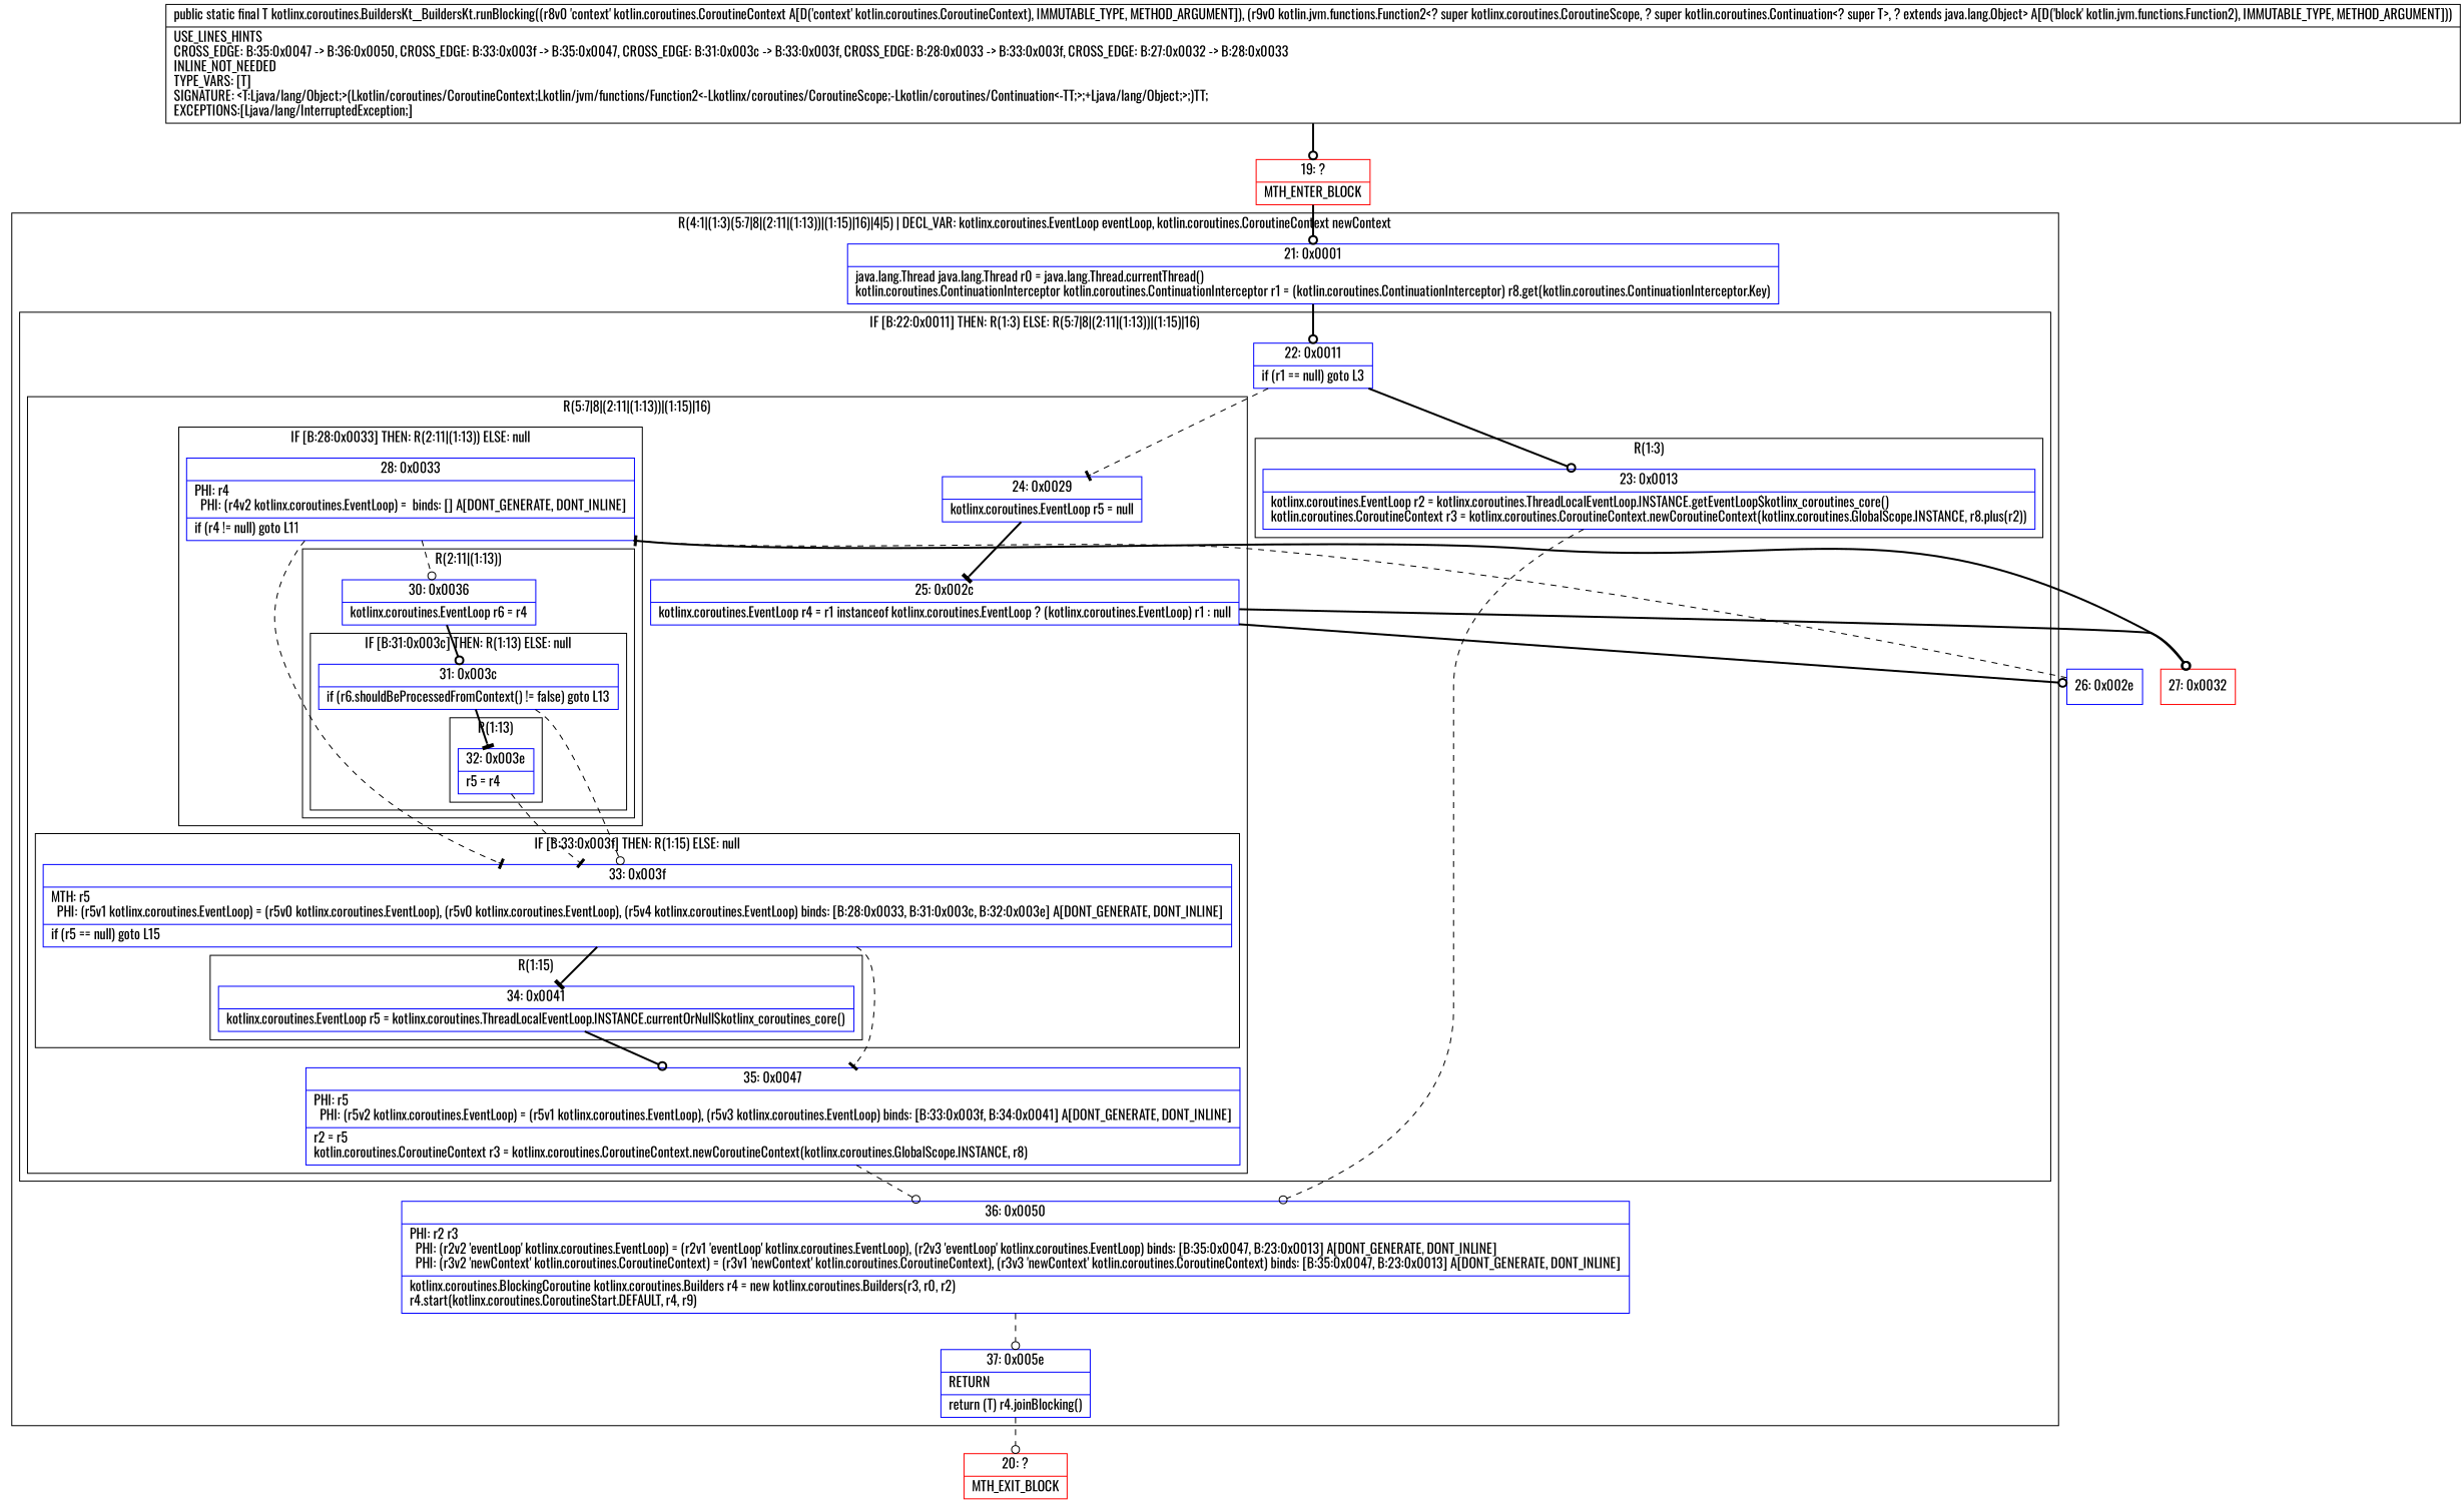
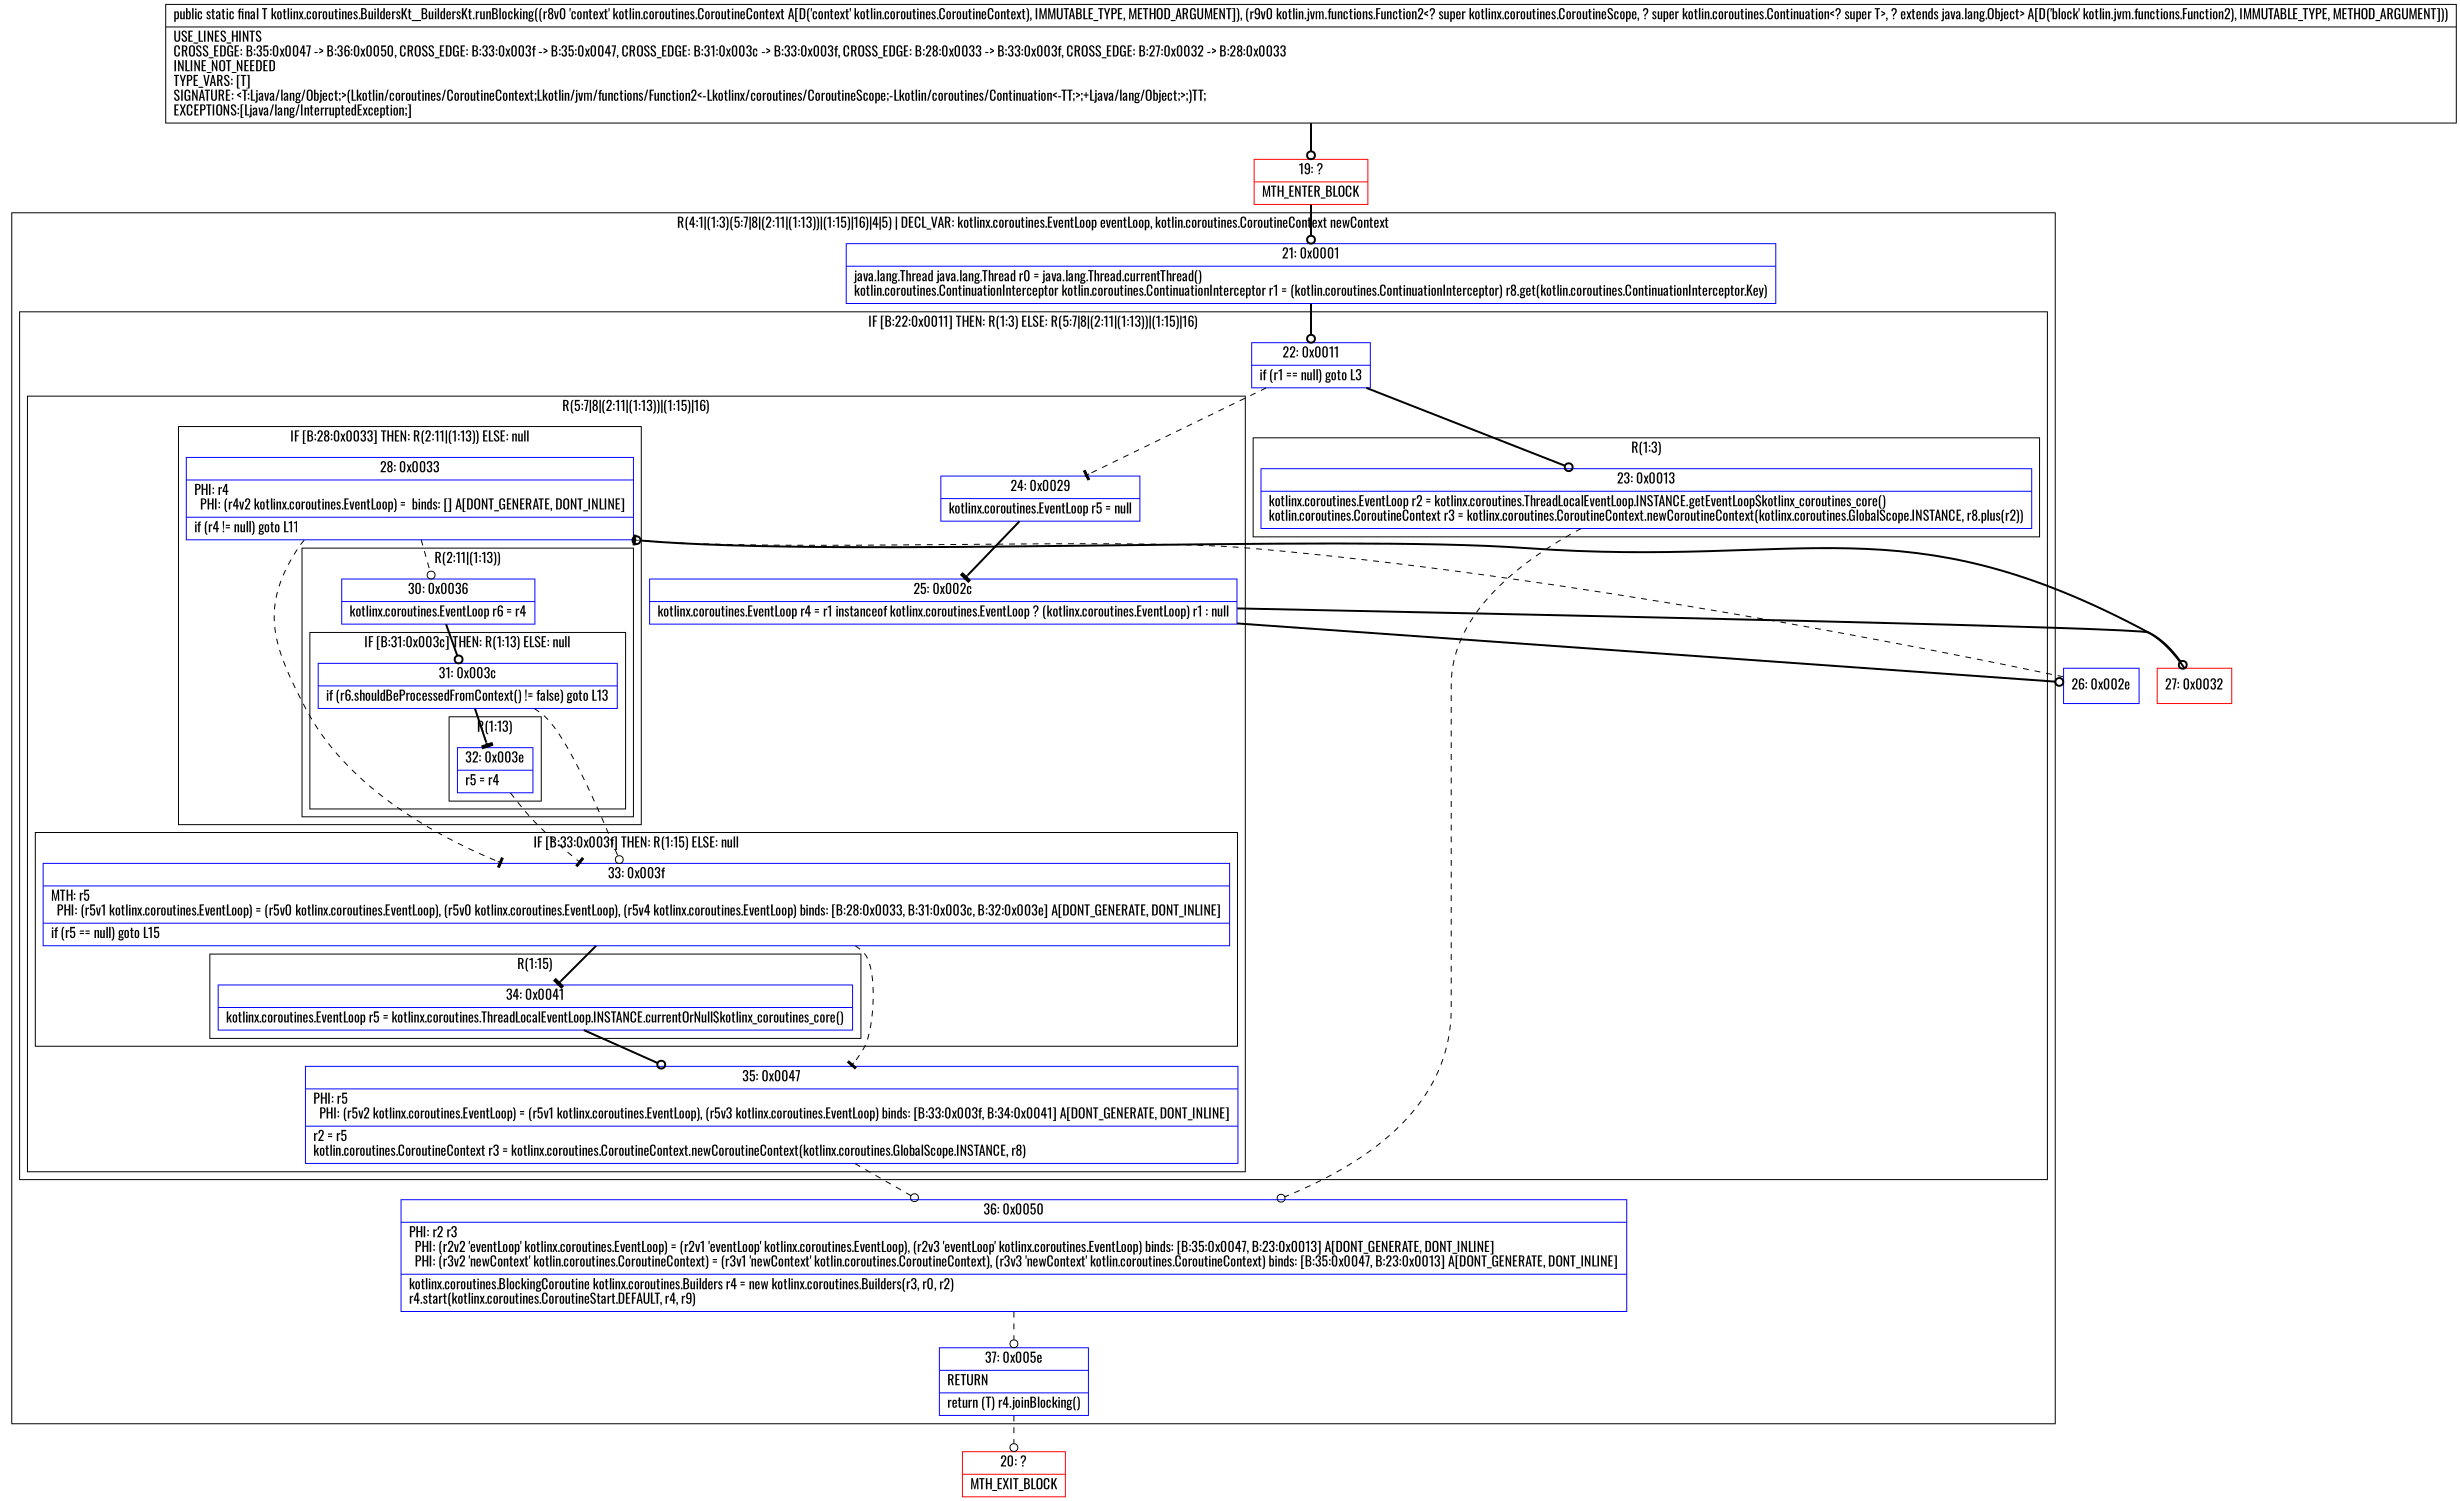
  digraph {
    fontname=Oswald
    node [color=blue fontname=Oswald shape=record]
    edge [arrowhead=odot fontname=Oswald style=bold]
    n1 [label="{23\:\ 0x0013|kotlinx.coroutines.EventLoop r2 = kotlinx.coroutines.ThreadLocalEventLoop.INSTANCE.getEventLoop$kotlinx_coroutines_core()\lkotlin.coroutines.CoroutineContext r3 = kotlinx.coroutines.CoroutineContext.newCoroutineContext(kotlinx.coroutines.GlobalScope.INSTANCE, r8.plus(r2))\l}"]
    n2 [label="{32\:\ 0x003e|r5 = r4\l}"]
    n3 [label="{31\:\ 0x003c|if (r6.shouldBeProcessedFromContext() != false) goto L13\l}"]
    n4 [label="{30\:\ 0x0036|kotlinx.coroutines.EventLoop r6 = r4\l}"]
    n5 [label="{28\:\ 0x0033|PHI: r4 \l  PHI: (r4v2 kotlinx.coroutines.EventLoop) =  binds: [] A[DONT_GENERATE, DONT_INLINE]\l|if (r4 != null) goto L11\l}"]
    n6 [label="{34\:\ 0x0041|kotlinx.coroutines.EventLoop r5 = kotlinx.coroutines.ThreadLocalEventLoop.INSTANCE.currentOrNull$kotlinx_coroutines_core()\l}"]
    n7 [label="{33\:\ 0x003f|MTH: r5 \l  PHI: (r5v1 kotlinx.coroutines.EventLoop) = (r5v0 kotlinx.coroutines.EventLoop), (r5v0 kotlinx.coroutines.EventLoop), (r5v4 kotlinx.coroutines.EventLoop) binds: [B:28:0x0033, B:31:0x003c, B:32:0x003e] A[DONT_GENERATE, DONT_INLINE]\l|if (r5 == null) goto L15\l}"]
    n8 [label="{24\:\ 0x0029|kotlinx.coroutines.EventLoop r5 = null\l}"]
    n9 [label="{25\:\ 0x002c|kotlinx.coroutines.EventLoop r4 = r1 instanceof kotlinx.coroutines.EventLoop ? (kotlinx.coroutines.EventLoop) r1 : null\l}"]
    n10 [label="{35\:\ 0x0047|PHI: r5 \l  PHI: (r5v2 kotlinx.coroutines.EventLoop) = (r5v1 kotlinx.coroutines.EventLoop), (r5v3 kotlinx.coroutines.EventLoop) binds: [B:33:0x003f, B:34:0x0041] A[DONT_GENERATE, DONT_INLINE]\l|r2 = r5\lkotlin.coroutines.CoroutineContext r3 = kotlinx.coroutines.CoroutineContext.newCoroutineContext(kotlinx.coroutines.GlobalScope.INSTANCE, r8)\l}"]
    n11 [label="{22\:\ 0x0011|if (r1 == null) goto L3\l}"]
    n12 [label="{21\:\ 0x0001|java.lang.Thread java.lang.Thread r0 = java.lang.Thread.currentThread()\lkotlin.coroutines.ContinuationInterceptor kotlin.coroutines.ContinuationInterceptor r1 = (kotlin.coroutines.ContinuationInterceptor) r8.get(kotlin.coroutines.ContinuationInterceptor.Key)\l}"]
    n13 [label="{36\:\ 0x0050|PHI: r2 r3 \l  PHI: (r2v2 'eventLoop' kotlinx.coroutines.EventLoop) = (r2v1 'eventLoop' kotlinx.coroutines.EventLoop), (r2v3 'eventLoop' kotlinx.coroutines.EventLoop) binds: [B:35:0x0047, B:23:0x0013] A[DONT_GENERATE, DONT_INLINE]\l  PHI: (r3v2 'newContext' kotlin.coroutines.CoroutineContext) = (r3v1 'newContext' kotlin.coroutines.CoroutineContext), (r3v3 'newContext' kotlin.coroutines.CoroutineContext) binds: [B:35:0x0047, B:23:0x0013] A[DONT_GENERATE, DONT_INLINE]\l|kotlinx.coroutines.BlockingCoroutine kotlinx.coroutines.Builders r4 = new kotlinx.coroutines.Builders(r3, r0, r2)\lr4.start(kotlinx.coroutines.CoroutineStart.DEFAULT, r4, r9)\l}"]
    n14 [label="{37\:\ 0x005e|RETURN\l|return (T) r4.joinBlocking()\l}"]
    n15 [label="{26\:\ 0x002e}"]
    n16 [color=red label="{27\:\ 0x0032}"]
    n17 [color=red label="{20\:\ ?|MTH_EXIT_BLOCK\l}"]
    n18 [color=red label="{19\:\ ?|MTH_ENTER_BLOCK\l}"]
    n19 [label="{public static final T kotlinx.coroutines.BuildersKt__BuildersKt.runBlocking((r8v0 'context' kotlin.coroutines.CoroutineContext A[D('context' kotlin.coroutines.CoroutineContext), IMMUTABLE_TYPE, METHOD_ARGUMENT]), (r9v0 kotlin.jvm.functions.Function2\<? super kotlinx.coroutines.CoroutineScope, ? super kotlin.coroutines.Continuation\<? super T\>, ? extends java.lang.Object\> A[D('block' kotlin.jvm.functions.Function2), IMMUTABLE_TYPE, METHOD_ARGUMENT]))  | USE_LINES_HINTS\lCROSS_EDGE: B:35:0x0047 \-\> B:36:0x0050, CROSS_EDGE: B:33:0x003f \-\> B:35:0x0047, CROSS_EDGE: B:31:0x003c \-\> B:33:0x003f, CROSS_EDGE: B:28:0x0033 \-\> B:33:0x003f, CROSS_EDGE: B:27:0x0032 \-\> B:28:0x0033\lINLINE_NOT_NEEDED\lTYPE_VARS: [T]\lSIGNATURE: \<T:Ljava\/lang\/Object;\>(Lkotlin\/coroutines\/CoroutineContext;Lkotlin\/jvm\/functions\/Function2\<\-Lkotlinx\/coroutines\/CoroutineScope;\-Lkotlin\/coroutines\/Continuation\<\-TT;\>;+Ljava\/lang\/Object;\>;)TT;\lEXCEPTIONS:[Ljava\/lang\/InterruptedException;]\l}" color=""]
    subgraph cluster_1 {
      label="R(4:1|(1:3)(5:7|8|(2:11|(1:13))|(1:15)|16)|4|5) | DECL_VAR: kotlinx.coroutines.EventLoop eventLoop, kotlin.coroutines.CoroutineContext newContext\l"
      n12
      n13
      n14
      subgraph cluster_2 {
        label="IF [B:22:0x0011] THEN: R(1:3) ELSE: R(5:7|8|(2:11|(1:13))|(1:15)|16)"
        n11
        subgraph cluster_3 {
          label="R(1:3)"
          n1
        }
        subgraph cluster_4 {
          label="R(5:7|8|(2:11|(1:13))|(1:15)|16)"
          n8
          n9
          n10
          subgraph cluster_5 {
            label="IF [B:28:0x0033] THEN: R(2:11|(1:13)) ELSE: null"
            n5
            subgraph cluster_6 {
              label="R(2:11|(1:13))"
              n4
              subgraph cluster_7 {
                label="IF [B:31:0x003c] THEN: R(1:13) ELSE: null"
                n3
                subgraph cluster_8 {
                  label="R(1:13)"
                  n2
                }
              }
            }
          }
          subgraph cluster_9 {
            label="IF [B:33:0x003f] THEN: R(1:15) ELSE: null"
            n7
            subgraph cluster_10 {
              label="R(1:15)"
              n6
            }
          }
        }
      }
    }
    n1 -> n13 [style=dashed]
    n2 -> n7 [arrowhead=tee style=dashed]
    n3 -> n2 [arrowhead=tee]
    n3 -> n7 [style=dashed]
    n4 -> n3
    n5 -> n4 [style=dashed]
    n5 -> n7 [arrowhead=tee style=dashed]
    n6 -> n10
    n7 -> n6 [arrowhead=tee]
    n7 -> n10 [arrowhead=tee style=dashed]
    n8 -> n9 [arrowhead=tee]
    n9 -> n15
    n9 -> n16
    n10 -> n13 [style=dashed]
    n11 -> n1
    n11 -> n8 [arrowhead=tee style=dashed]
    n12 -> n11
    n13 -> n14 [style=dashed]
    n14 -> n17 [style=dashed]
    n15 -> n5 [arrowhead=tee style=dashed]
-   n5 -> n16
+   n16 -> n5
    n18 -> n12
    n19 -> n18
  }
